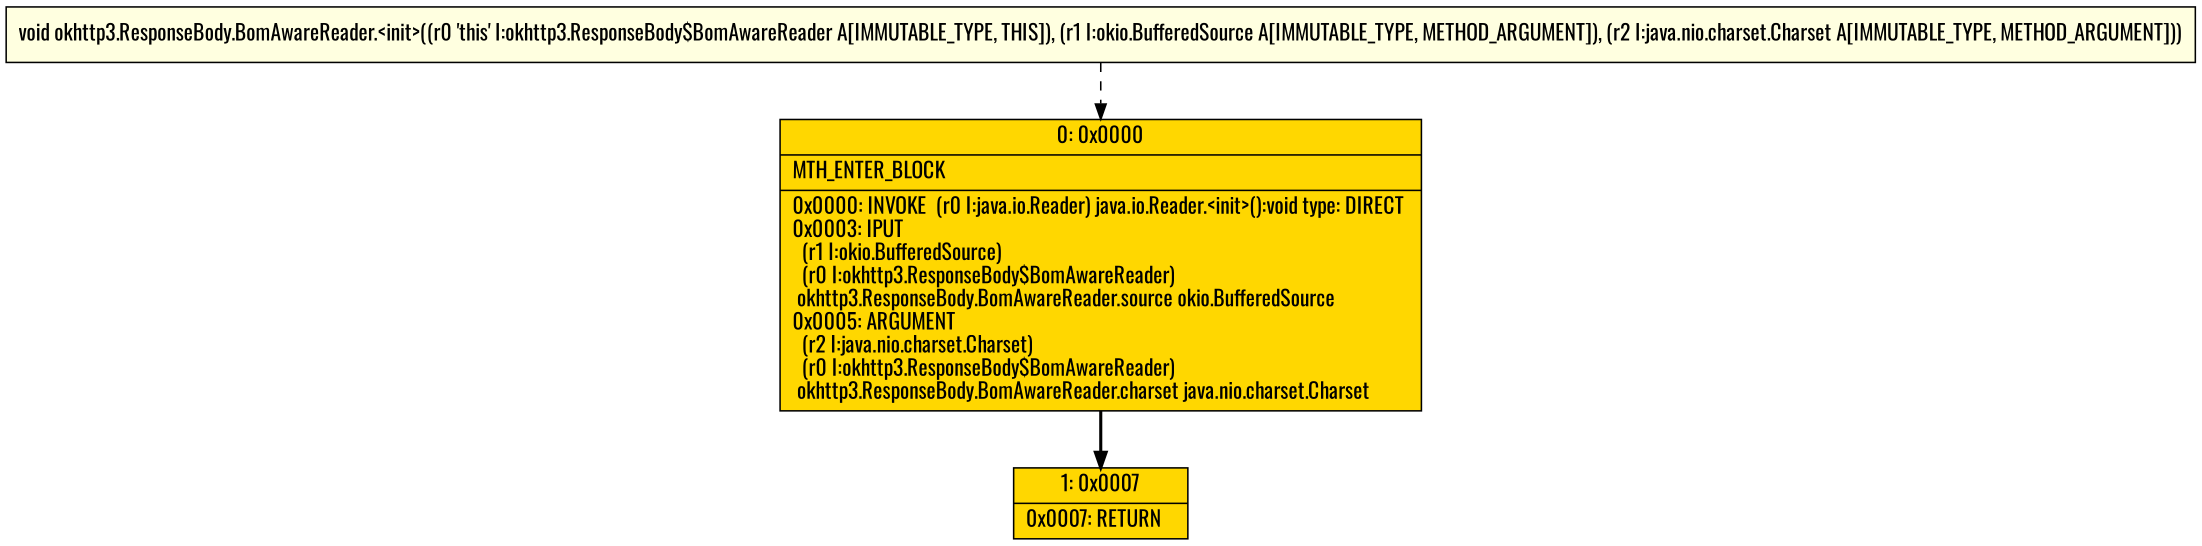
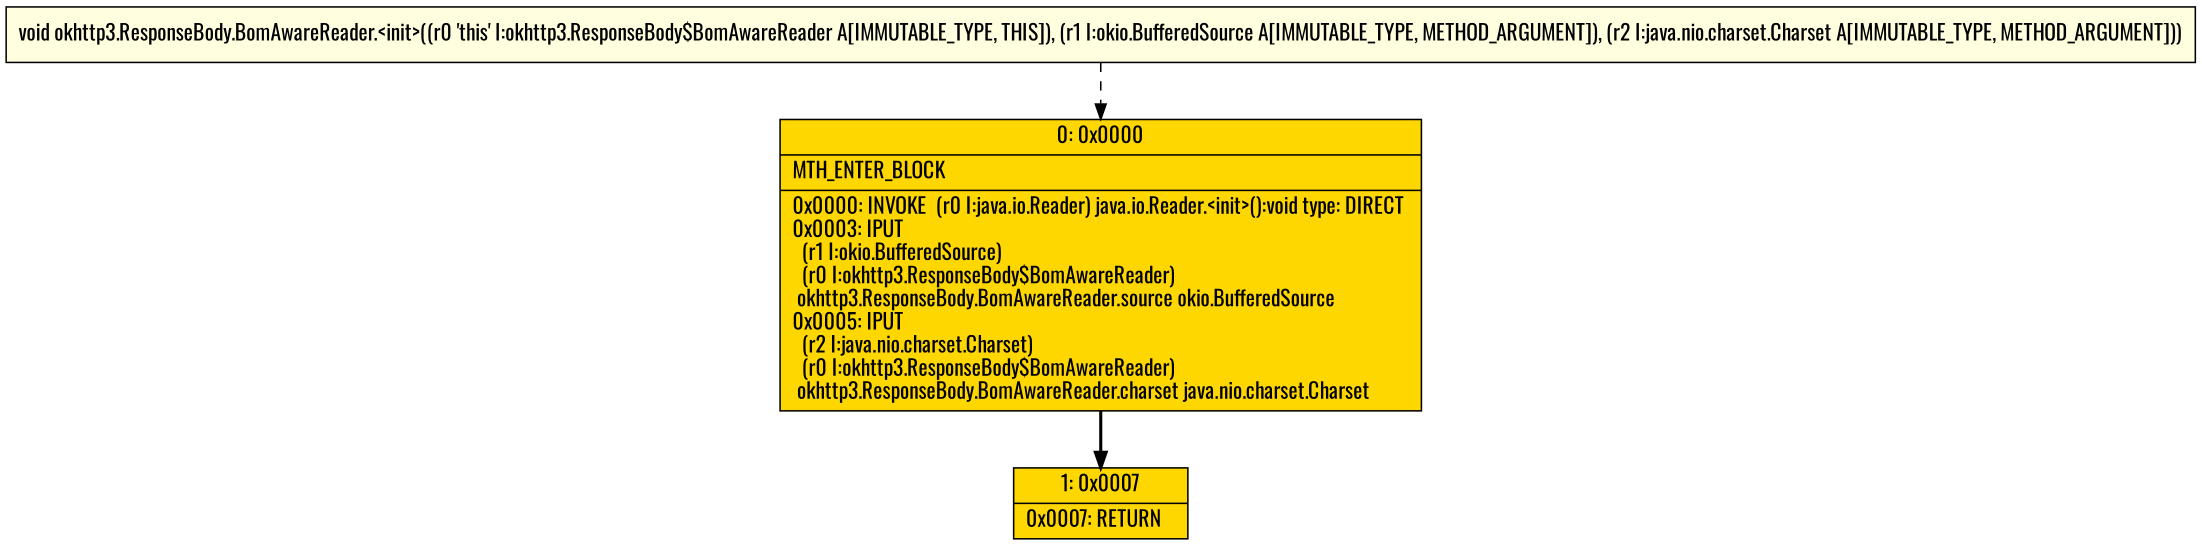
  digraph {
    fontname=Oswald
    node [shape=record style=filled fillcolor=gold fontname=Oswald]
    edge [fontname=Oswald]
-   n1 [label="{0\:\ 0x0000|MTH_ENTER_BLOCK\l|0x0000: INVOKE  (r0 I:java.io.Reader) java.io.Reader.\<init\>():void type: DIRECT \l0x0003: IPUT  \l  (r1 I:okio.BufferedSource)\l  (r0 I:okhttp3.ResponseBody$BomAwareReader)\l okhttp3.ResponseBody.BomAwareReader.source okio.BufferedSource \l0x0005: ARGUMENT  \l  (r2 I:java.nio.charset.Charset)\l  (r0 I:okhttp3.ResponseBody$BomAwareReader)\l okhttp3.ResponseBody.BomAwareReader.charset java.nio.charset.Charset \l}"]
+   n1 [label="{0\:\ 0x0000|MTH_ENTER_BLOCK\l|0x0000: INVOKE  (r0 I:java.io.Reader) java.io.Reader.\<init\>():void type: DIRECT \l0x0003: IPUT  \l  (r1 I:okio.BufferedSource)\l  (r0 I:okhttp3.ResponseBody$BomAwareReader)\l okhttp3.ResponseBody.BomAwareReader.source okio.BufferedSource \l0x0005: IPUT  \l  (r2 I:java.nio.charset.Charset)\l  (r0 I:okhttp3.ResponseBody$BomAwareReader)\l okhttp3.ResponseBody.BomAwareReader.charset java.nio.charset.Charset \l}"]
    n2 [label="{1\:\ 0x0007|0x0007: RETURN   \l}"]
    n3 [label="{void okhttp3.ResponseBody.BomAwareReader.\<init\>((r0 'this' I:okhttp3.ResponseBody$BomAwareReader A[IMMUTABLE_TYPE, THIS]), (r1 I:okio.BufferedSource A[IMMUTABLE_TYPE, METHOD_ARGUMENT]), (r2 I:java.nio.charset.Charset A[IMMUTABLE_TYPE, METHOD_ARGUMENT])) }" fillcolor=lightyellow]
    n1 -> n2 [style=bold]
    n3 -> n1 [style=dashed]
  }
